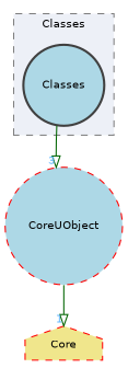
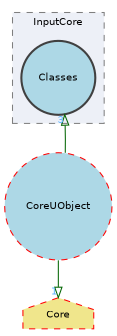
  digraph {
    compound=true
    node [color=red fillcolor=lightblue fontname=Helvetica fontsize=10 shape=circle style="filled,dashed"]
    edge [arrowhead=onormal color=darkgreen fontcolor=steelblue1 fontname=Helvetica fontsize=10 labeldistance=1.5 labelfontname=Helvetica labelfontsize=10]
    n1 [color=grey25 height=0.2 label=Classes style="filled,bold" width=0.4]
    n2 [height=0.2 label=CoreUObject width=0.4]
    n3 [fillcolor=khaki height=0.2 label=Core shape=house width=0.4]
    subgraph cluster_1 {
      bgcolor="#edf0f7"
      fontname=Helvetica
      fontsize=10
-     label=Classes
+     label=InputCore
      pencolor=grey50
      style="filled,dashed"
      n1
    }
-   n1 -> n2 [headlabel=3]
+   n2 -> n1 [headlabel=3]
    n2 -> n3 [headlabel=1]
  }
